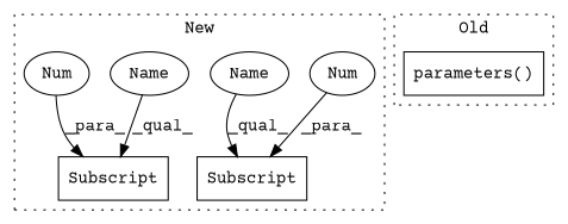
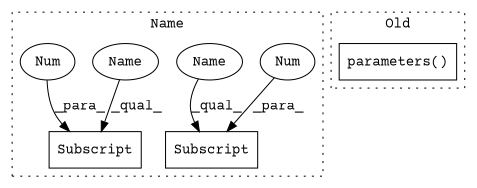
  digraph {
    fontname="Courier Prime"
    node [a=63 l="9,0" shape=ellipse fontname="Courier Prime"]
    edge [fontname="Courier Prime"]
    n1 [label=Subscript s="1667,0" shape=box]
    n2 [a=76 l=1 label=Num s=1674]
    n3 [label=Subscript s="1602,0" shape=box]
    n4 [a=76 l=1 label=Num s=1609]
    n5 [a=87 l=6 label=Name s=1667]
    n6 [a=87 l=6 label=Name s=1602]
    n7 [a=75 l=18 label="parameters()" s=1417 shape=box]
    subgraph cluster_1 {
-     label=New
+     label=Name
      style=dotted
      n1
      n2
      n3
      n4
      n5
      n6
    }
    subgraph cluster_2 {
      label=Old
      style=dotted
      n7
    }
    n2 -> n1 [label=_para_]
    n4 -> n3 [label=_para_]
    n5 -> n1 [label=_qual_]
    n6 -> n3 [label=_qual_]
  }
